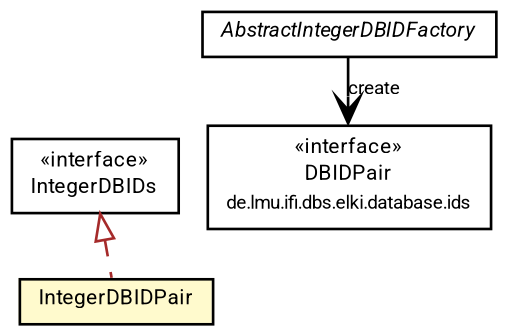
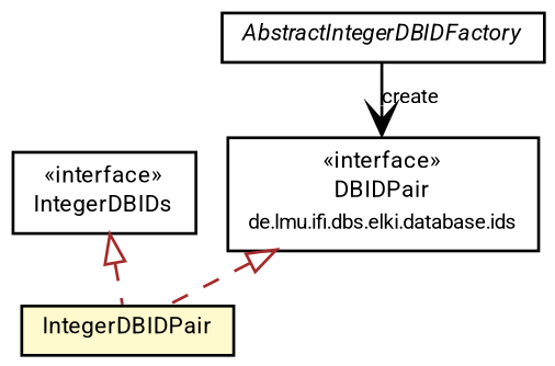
  digraph {
    nodesep=0.15
    rankdir=TB
    ranksep=0.25
    node [fontcolor=black fontname=Roboto fontsize=8 margin=0 shape=plaintext]
    edge [arrowtail=empty color=brown dir=back fontname=Roboto fontsize=7 labelfontname=Roboto labelfontsize=7 style=dashed weight=9]
    n1 [height=0 label=<<table title="de.lmu.ifi.dbs.elki.database.ids.DBIDPair" border="0" cellborder="1" cellspacing="0" cellpadding="2" href="../DBIDPair.html" target="_parent"> 		<tr><td><table border="0" cellspacing="0" cellpadding="1"> 		<tr><td align="center" balign="center"> &#171;interface&#187; </td></tr> 		<tr><td align="center" balign="center"> <font face="Roboto">DBIDPair</font> </td></tr> 		<tr><td align="center" balign="center"> <font face="Roboto" point-size="7.0">de.lmu.ifi.dbs.elki.database.ids</font> </td></tr> 		</table></td></tr> 		</table>> width=0]
    n2 [height=0 label=<<table title="de.lmu.ifi.dbs.elki.database.ids.integer.IntegerDBIDPair" border="0" cellborder="1" cellspacing="0" cellpadding="2" bgcolor="lemonChiffon" href="IntegerDBIDPair.html" target="_parent"> 		<tr><td><table border="0" cellspacing="0" cellpadding="1"> 		<tr><td align="center" balign="center"> <font face="Roboto">IntegerDBIDPair</font> </td></tr> 		</table></td></tr> 		</table>> width=0]
    n3 [height=0 label=<<table title="de.lmu.ifi.dbs.elki.database.ids.integer.AbstractIntegerDBIDFactory" border="0" cellborder="1" cellspacing="0" cellpadding="2" href="AbstractIntegerDBIDFactory.html" target="_parent"> 		<tr><td><table border="0" cellspacing="0" cellpadding="1"> 		<tr><td align="center" balign="center"> <font face="Roboto"><i>AbstractIntegerDBIDFactory</i></font> </td></tr> 		</table></td></tr> 		</table>> width=0]
    n4 [height=0 label=<<table title="de.lmu.ifi.dbs.elki.database.ids.integer.IntegerDBIDs" border="0" cellborder="1" cellspacing="0" cellpadding="2" href="IntegerDBIDs.html" target="_parent"> 		<tr><td><table border="0" cellspacing="0" cellpadding="1"> 		<tr><td align="center" balign="center"> &#171;interface&#187; </td></tr> 		<tr><td align="center" balign="center"> <font face="Roboto">IntegerDBIDs</font> </td></tr> 		</table></td></tr> 		</table>> width=0]
+   n1 -> n2
    n3 -> n1 [arrowhead=open color=black label=create weight=1 arrowtail="" dir="" style=""]
    n4 -> n2
  }
